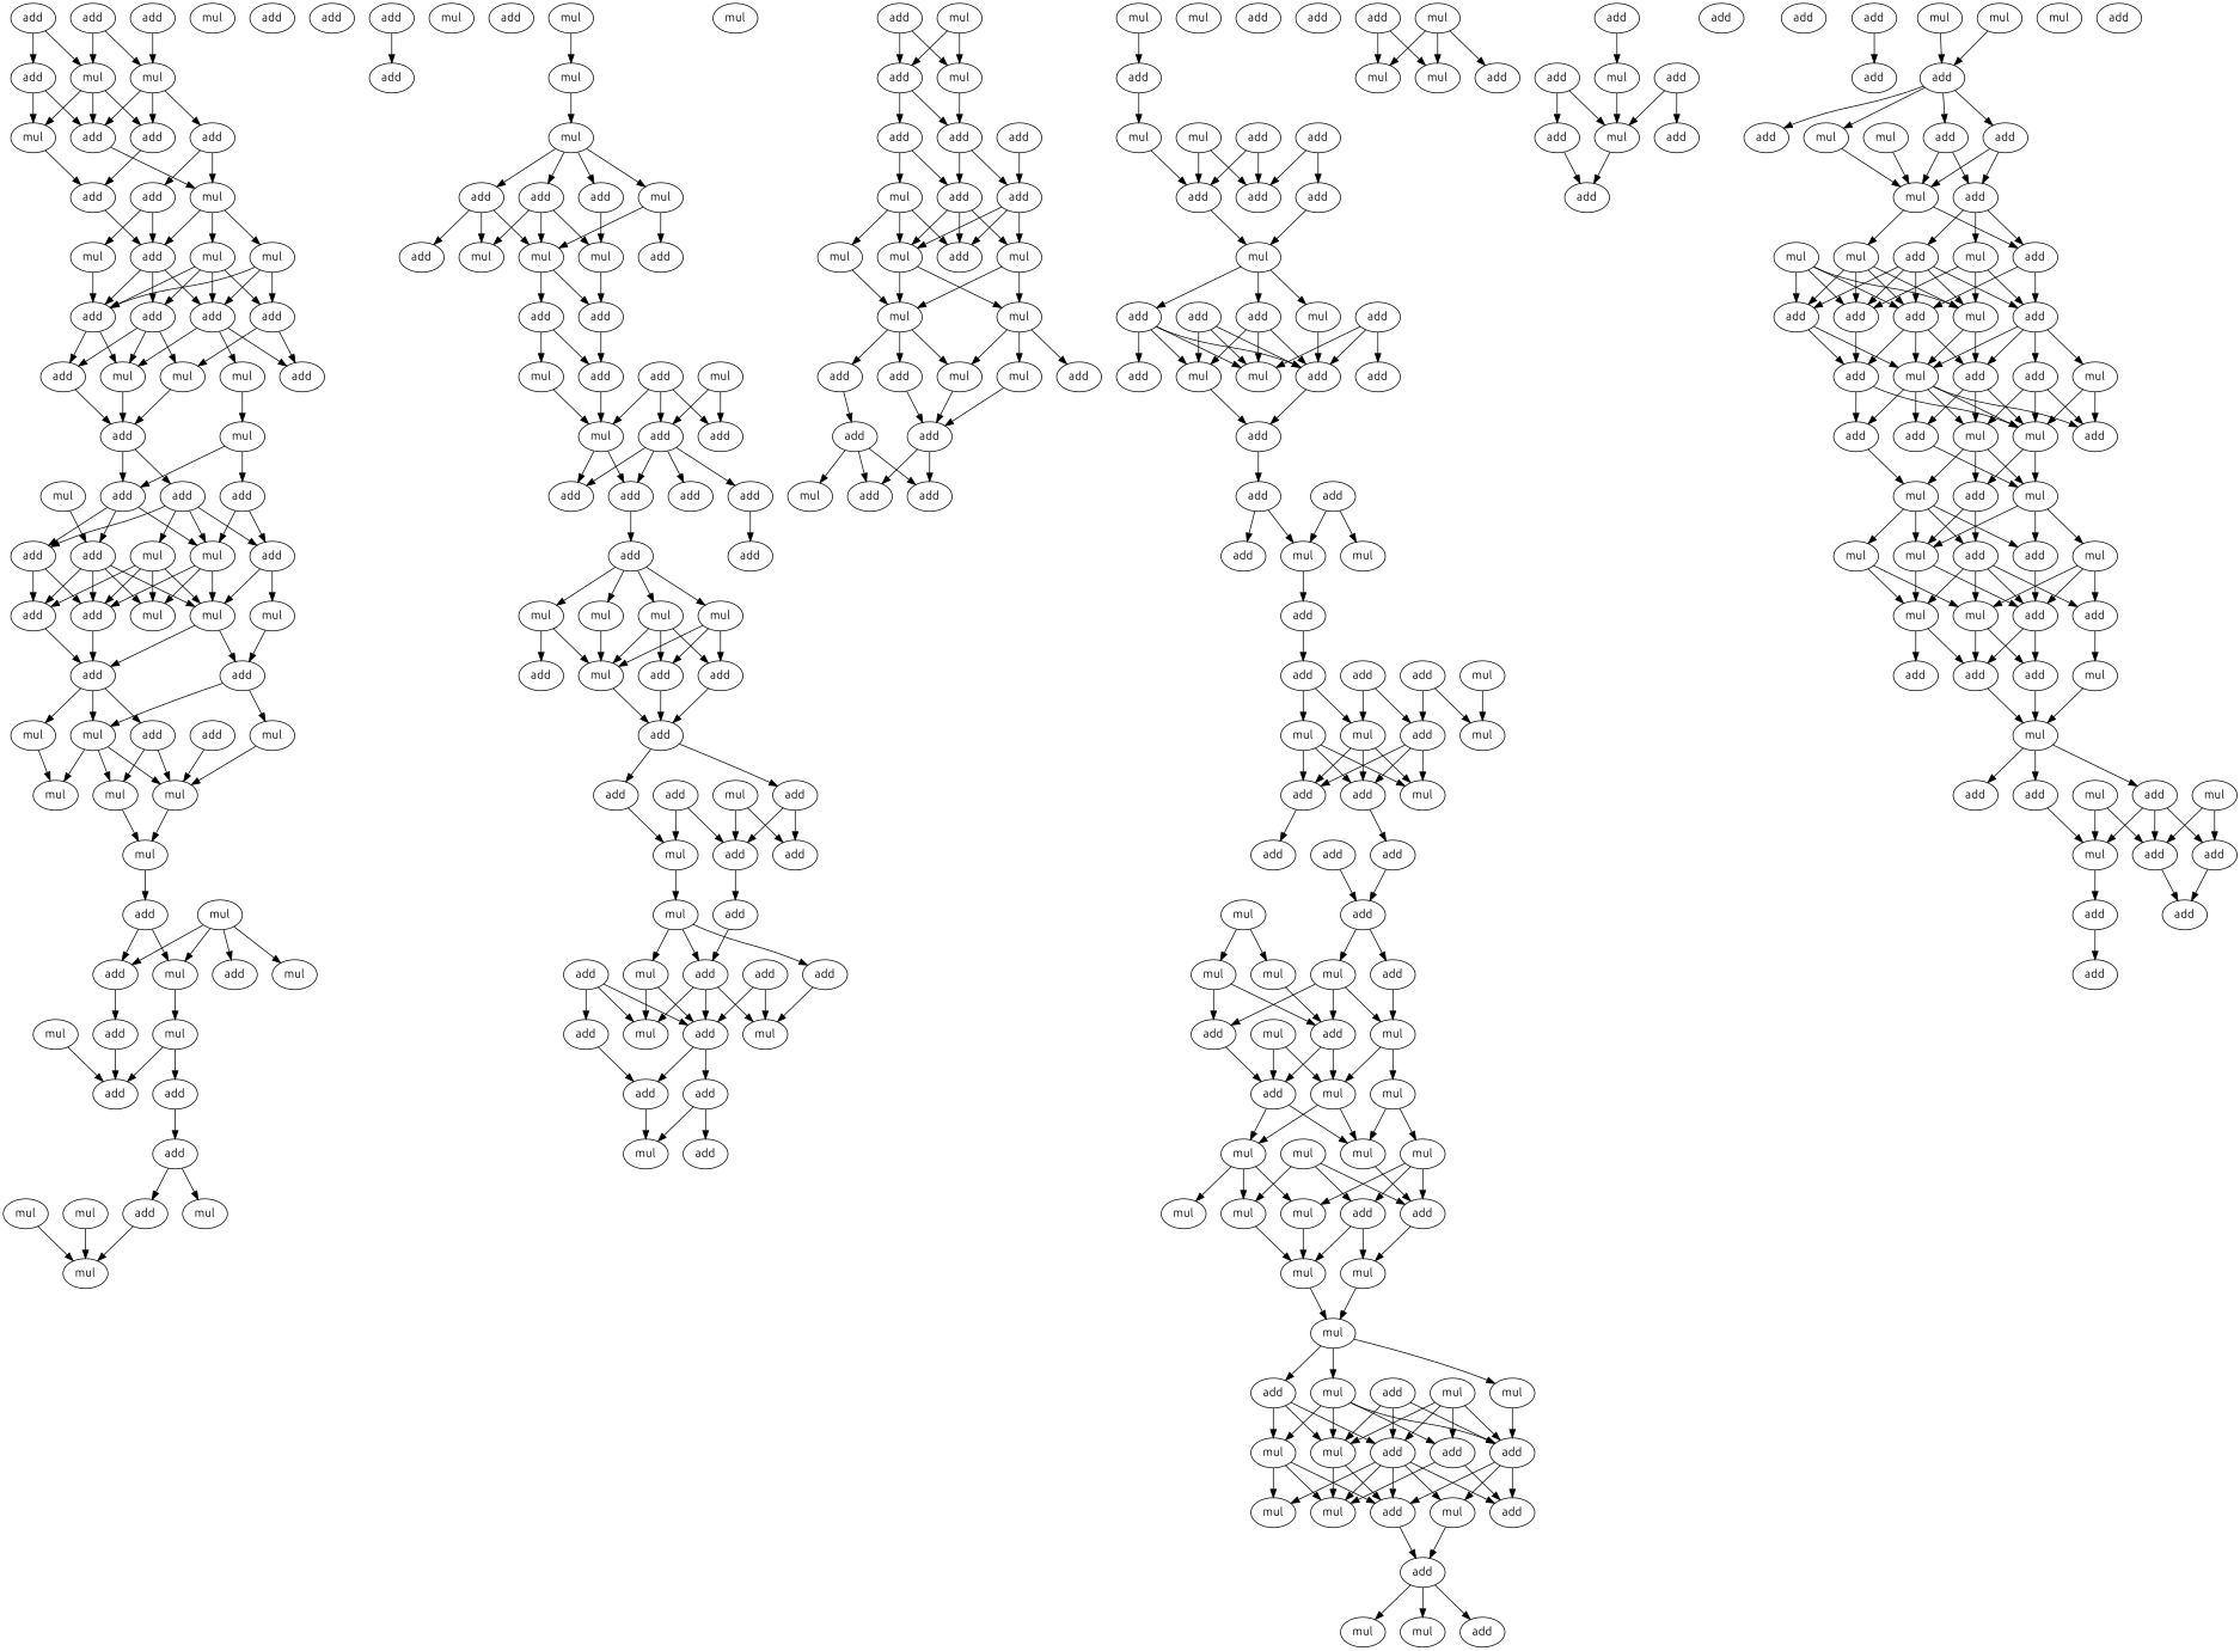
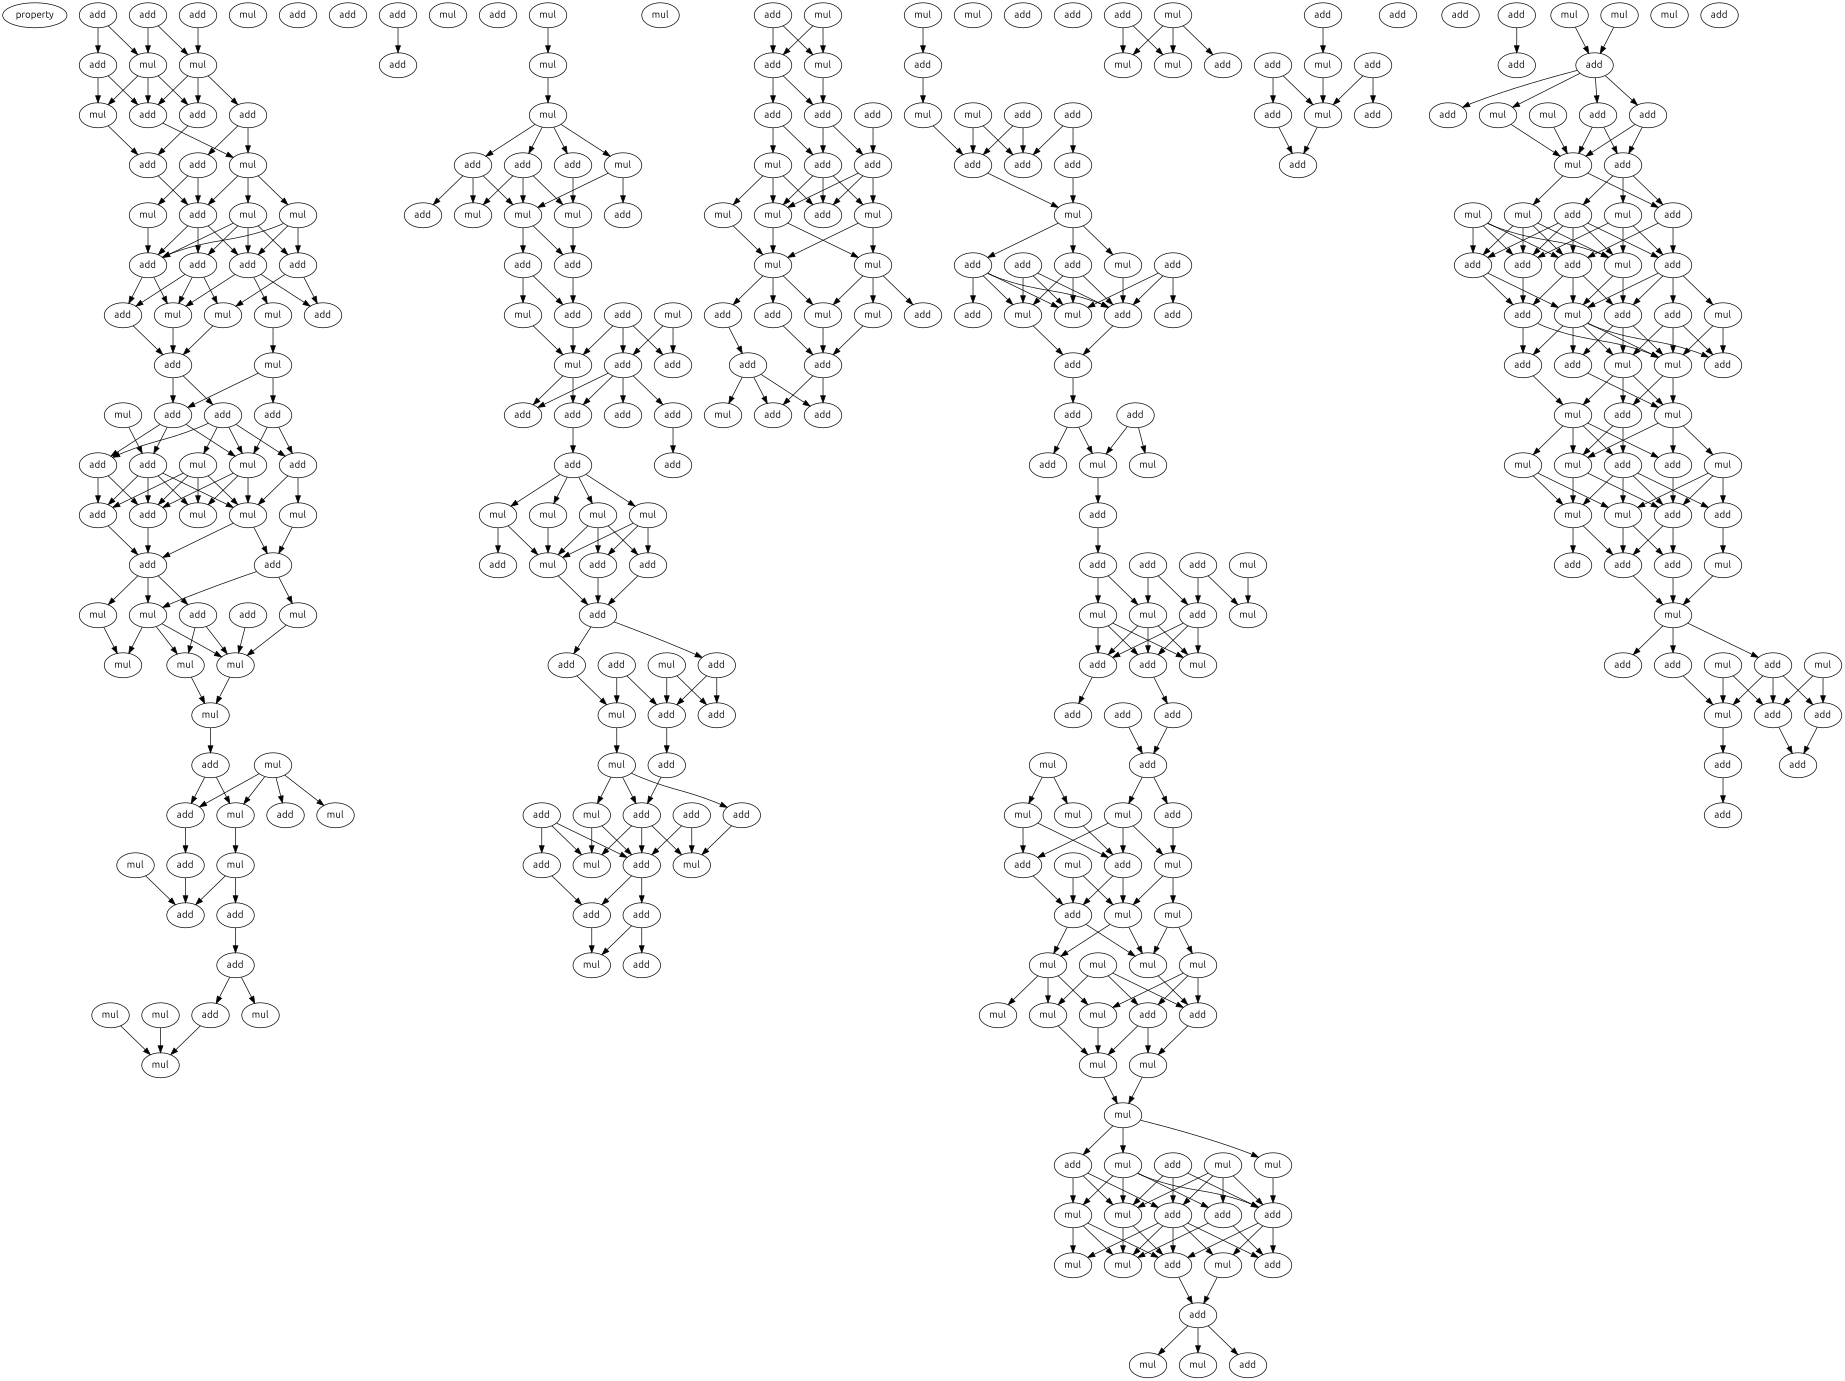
  digraph {
    fontname=Ubuntu
    node [fontcolor=black fontname=Ubuntu]
    edge [fontname=Ubuntu]
+   property [lf=1.1 mul=2]
    n2 [label=add]
    n3 [label=mul]
    n4 [label=mul]
    n5 [label=mul]
    n6 [label=add]
    n7 [label=add]
    n8 [label=add]
    n9 [label=mul]
    n10 [label=add]
    n11 [label=add]
    n12 [label=add]
    n13 [label=add]
    n14 [label=mul]
    n15 [label=add]
    n16 [label=add]
    n17 [label=mul]
    n18 [label=mul]
    n19 [label=mul]
    n20 [label=add]
    n21 [label=add]
    n22 [label=add]
    n23 [label=add]
    n24 [label=add]
    n25 [label=mul]
    n26 [label=add]
    n27 [label=mul]
    n28 [label=add]
    n29 [label=mul]
    n30 [label=add]
    n31 [label=mul]
    n32 [label=add]
    n33 [label=add]
    n34 [label=add]
    n35 [label=mul]
    n36 [label=add]
    n37 [label=add]
    n38 [label=mul]
    n39 [label=add]
    n40 [label=mul]
    n41 [label=mul]
    n42 [label=mul]
    n43 [label=add]
    n44 [label=add]
    n45 [label=mul]
    n46 [label=add]
    n47 [label=add]
    n48 [label=mul]
    n49 [label=mul]
    n50 [label=add]
    n51 [label=mul]
    n52 [label=mul]
    n53 [label=mul]
    n54 [label=mul]
    n55 [label=add]
    n56 [label=mul]
    n57 [label=add]
    n58 [label=add]
    n59 [label=mul]
    n60 [label=mul]
    n61 [label=add]
    n62 [label=mul]
    n63 [label=add]
    n64 [label=mul]
    n65 [label=mul]
    n66 [label=add]
    n67 [label=add]
    n68 [label=add]
    n69 [label=add]
    n70 [label=add]
    n71 [label=mul]
    n72 [label=mul]
    n73 [label=mul]
    n74 [label=mul]
    n75 [label=add]
    n76 [label=add]
    n77 [label=mul]
    n78 [label=add]
    n79 [label=mul]
    n80 [label=mul]
    n81 [label=mul]
    n82 [label=add]
    n83 [label=add]
    n84 [label=add]
    n85 [label=mul]
    n86 [label=mul]
    n87 [label=add]
    n88 [label=mul]
    n89 [label=mul]
    n90 [label=mul]
    n91 [label=add]
    n92 [label=add]
    n93 [label=add]
    n94 [label=add]
    n95 [label=mul]
    n96 [label=mul]
    n97 [label=add]
    n98 [label=add]
    n99 [label=add]
    n100 [label=mul]
    n101 [label=add]
    n102 [label=add]
    n103 [label=add]
    n104 [label=add]
    n105 [label=add]
    n106 [label=add]
    n107 [label=mul]
    n108 [label=mul]
    n109 [label=mul]
    n110 [label=mul]
    n111 [label=add]
    n112 [label=mul]
    n113 [label=add]
    n114 [label=add]
    n115 [label=add]
    n116 [label=add]
    n117 [label=add]
    n118 [label=mul]
    n119 [label=add]
    n120 [label=add]
    n121 [label=mul]
    n122 [label=add]
    n123 [label=mul]
    n124 [label=add]
    n125 [label=add]
    n126 [label=mul]
    n127 [label=add]
    n128 [label=mul]
    n129 [label=add]
    n130 [label=mul]
    n131 [label=add]
    n132 [label=add]
    n133 [label=add]
    n134 [label=add]
    n135 [label=add]
    n136 [label=mul]
    n137 [label=add]
    n138 [label=add]
    n139 [label=mul]
    n140 [label=add]
    n141 [label=mul]
    n142 [label=add]
    n143 [label=add]
    n144 [label=mul]
    n145 [label=add]
    n146 [label=add]
    n147 [label=add]
    n148 [label=mul]
    n149 [label=mul]
    n150 [label=add]
    n151 [label=mul]
    n152 [label=mul]
    n153 [label=mul]
    n154 [label=add]
    n155 [label=add]
    n156 [label=mul]
    n157 [label=add]
    n158 [label=mul]
    n159 [label=add]
    n160 [label=add]
    n161 [label=add]
    n162 [label=add]
    n163 [label=mul]
    n164 [label=mul]
    n165 [label=add]
    n166 [label=mul]
    n167 [label=add]
    n168 [label=add]
    n169 [label=add]
    n170 [label=add]
    n171 [label=add]
    n172 [label=mul]
    n173 [label=mul]
    n174 [label=add]
    n175 [label=add]
    n176 [label=mul]
    n177 [label=add]
    n178 [label=add]
    n179 [label=mul]
    n180 [label=mul]
    n181 [label=add]
    n182 [label=add]
    n183 [label=add]
    n184 [label=add]
    n185 [label=add]
    n186 [label=add]
    n187 [label=mul]
    n188 [label=add]
    n189 [label=mul]
    n190 [label=add]
    n191 [label=add]
    n192 [label=mul]
    n193 [label=mul]
    n194 [label=mul]
    n195 [label=mul]
    n196 [label=add]
    n197 [label=add]
    n198 [label=add]
    n199 [label=add]
    n200 [label=add]
    n201 [label=mul]
    n202 [label=add]
    n203 [label=add]
    n204 [label=add]
    n205 [label=add]
    n206 [label=mul]
    n207 [label=add]
    n208 [label=mul]
    n209 [label=mul]
    n210 [label=mul]
    n211 [label=add]
    n212 [label=mul]
    n213 [label=add]
    n214 [label=add]
    n215 [label=mul]
    n216 [label=mul]
    n217 [label=mul]
    n218 [label=mul]
    n219 [label=mul]
    n220 [label=mul]
    n221 [label=mul]
    n222 [label=add]
    n223 [label=add]
    n224 [label=mul]
    n225 [label=mul]
    n226 [label=mul]
    n227 [label=mul]
    n228 [label=mul]
    n229 [label=mul]
    n230 [label=mul]
    n231 [label=mul]
    n232 [label=add]
    n233 [label=add]
    n234 [label=mul]
    n235 [label=add]
    n236 [label=mul]
    n237 [label=mul]
    n238 [label=add]
    n239 [label=add]
    n240 [label=add]
    n241 [label=mul]
    n242 [label=mul]
    n243 [label=add]
    n244 [label=mul]
    n245 [label=add]
    n246 [label=mul]
    n247 [label=mul]
    n248 [label=add]
    n249 [label=mul]
    n250 [label=add]
    n251 [label=add]
    n252 [label=add]
    n253 [label=mul]
    n254 [label=mul]
    n255 [label=mul]
    n256 [label=add]
    n257 [label=add]
    n258 [label=mul]
    n259 [label=mul]
    n260 [label=add]
    n261 [label=add]
    n262 [label=add]
    n263 [label=add]
    n264 [label=add]
    n265 [label=add]
    n266 [label=add]
    n267 [label=add]
    n268 [label=add]
    n269 [label=mul]
    n270 [label=add]
    n271 [label=mul]
    n272 [label=mul]
    n273 [label=add]
    n274 [label=add]
    n275 [label=mul]
    n276 [label=add]
    n277 [label=mul]
    n278 [label=mul]
    n279 [label=add]
    n280 [label=mul]
    n281 [label=add]
    n282 [label=add]
    n283 [label=mul]
    n284 [label=add]
    n285 [label=add]
    n286 [label=mul]
    n287 [label=add]
    n288 [label=add]
    n289 [label=mul]
    n290 [label=add]
    n291 [label=mul]
    n292 [label=add]
    n293 [label=add]
    n294 [label=mul]
    n295 [label=mul]
    n296 [label=mul]
    n297 [label=add]
    n298 [label=add]
    n299 [label=add]
    n300 [label=mul]
    n301 [label=add]
    n302 [label=mul]
    n303 [label=add]
    n304 [label=add]
    n305 [label=mul]
    n306 [label=mul]
    n307 [label=mul]
    n308 [label=add]
    n309 [label=mul]
    n310 [label=mul]
    n311 [label=add]
    n312 [label=add]
    n313 [label=add]
    n314 [label=add]
    n315 [label=add]
    n316 [label=mul]
    n317 [label=mul]
    n318 [label=add]
    n319 [label=add]
    n320 [label=add]
    n321 [label=mul]
    n322 [label=mul]
    n323 [label=add]
    n324 [label=mul]
    n325 [label=add]
    n326 [label=add]
    n327 [label=add]
    n328 [label=add]
    n2 -> n3
    n2 -> n4
    n3 -> n9
    n3 -> n10
    n3 -> n11
    n4 -> n10
    n4 -> n11
    n4 -> n12
    n6 -> n4
    n7 -> n3
    n7 -> n8
    n8 -> n9
    n8 -> n10
    n9 -> n13
    n10 -> n14
    n11 -> n13
    n12 -> n14
    n12 -> n15
    n13 -> n16
    n14 -> n16
    n14 -> n17
    n14 -> n18
    n15 -> n16
    n15 -> n19
    n16 -> n20
    n16 -> n21
    n16 -> n22
    n17 -> n20
    n17 -> n21
    n17 -> n22
    n17 -> n23
    n18 -> n20
    n18 -> n21
    n18 -> n23
    n19 -> n20
    n20 -> n25
    n20 -> n26
    n21 -> n25
    n21 -> n27
    n21 -> n28
    n22 -> n25
    n22 -> n26
    n22 -> n29
    n23 -> n28
    n23 -> n29
    n25 -> n30
    n26 -> n30
    n27 -> n31
    n29 -> n30
    n30 -> n32
    n30 -> n33
    n31 -> n32
    n31 -> n34
    n32 -> n35
    n32 -> n36
    n32 -> n37
    n33 -> n35
    n33 -> n37
    n33 -> n39
    n33 -> n40
    n34 -> n35
    n34 -> n39
    n35 -> n41
    n35 -> n42
    n35 -> n43
    n36 -> n41
    n36 -> n42
    n36 -> n43
    n36 -> n44
    n37 -> n43
    n37 -> n44
    n38 -> n36
    n39 -> n42
    n39 -> n45
    n40 -> n41
    n40 -> n42
    n40 -> n43
    n40 -> n44
    n42 -> n46
    n42 -> n47
    n43 -> n46
    n44 -> n46
    n45 -> n47
    n46 -> n48
    n46 -> n50
    n46 -> n51
    n47 -> n48
    n47 -> n49
    n48 -> n52
    n48 -> n53
    n48 -> n54
    n49 -> n53
    n50 -> n52
    n50 -> n53
    n51 -> n54
    n52 -> n56
    n53 -> n56
    n55 -> n53
    n56 -> n57
    n57 -> n58
    n57 -> n59
    n58 -> n63
    n59 -> n64
    n60 -> n58
    n60 -> n59
    n60 -> n61
    n60 -> n62
    n63 -> n66
    n64 -> n66
    n64 -> n67
    n65 -> n66
    n67 -> n68
    n68 -> n70
    n68 -> n71
    n70 -> n73
    n72 -> n73
    n74 -> n73
    n75 -> n76
    n79 -> n80
    n80 -> n81
    n81 -> n82
    n81 -> n83
    n81 -> n84
    n81 -> n85
    n82 -> n87
    n82 -> n88
    n82 -> n89
    n83 -> n88
    n83 -> n89
    n83 -> n90
    n84 -> n90
    n85 -> n88
    n85 -> n91
    n88 -> n92
    n88 -> n93
    n90 -> n92
    n92 -> n94
    n93 -> n94
    n93 -> n95
    n94 -> n96
    n95 -> n96
    n96 -> n101
    n96 -> n104
    n97 -> n96
    n97 -> n98
    n97 -> n99
    n99 -> n101
    n99 -> n102
    n99 -> n103
    n99 -> n104
    n100 -> n98
    n100 -> n99
    n101 -> n105
    n103 -> n106
    n105 -> n107
    n105 -> n108
    n105 -> n109
    n105 -> n110
    n107 -> n111
    n107 -> n112
    n108 -> n112
    n109 -> n112
    n109 -> n113
    n109 -> n114
    n110 -> n112
    n110 -> n113
    n110 -> n114
    n112 -> n115
    n113 -> n115
    n114 -> n115
    n115 -> n116
    n115 -> n117
    n116 -> n121
    n117 -> n119
    n117 -> n120
    n118 -> n119
    n118 -> n120
    n120 -> n124
    n121 -> n123
    n122 -> n120
    n122 -> n121
    n123 -> n125
    n123 -> n126
    n123 -> n127
    n124 -> n125
    n125 -> n128
    n125 -> n129
    n125 -> n130
    n126 -> n128
    n126 -> n129
    n127 -> n130
    n129 -> n134
    n129 -> n135
    n131 -> n129
    n131 -> n130
    n132 -> n128
    n132 -> n129
    n132 -> n133
    n133 -> n134
    n134 -> n136
    n135 -> n136
    n135 -> n137
    n138 -> n139
    n138 -> n140
    n139 -> n142
    n140 -> n142
    n140 -> n143
    n141 -> n139
    n141 -> n140
    n142 -> n145
    n142 -> n146
    n143 -> n144
    n143 -> n145
    n144 -> n148
    n144 -> n149
    n144 -> n150
    n145 -> n148
    n145 -> n150
    n145 -> n151
    n146 -> n148
    n146 -> n150
    n146 -> n151
    n147 -> n146
    n148 -> n152
    n148 -> n153
    n149 -> n152
    n151 -> n152
    n151 -> n153
    n152 -> n154
    n152 -> n155
    n152 -> n156
    n153 -> n156
    n153 -> n157
    n153 -> n158
    n154 -> n159
    n155 -> n160
    n156 -> n160
    n158 -> n160
    n159 -> n161
    n159 -> n162
    n159 -> n163
    n160 -> n161
    n160 -> n162
    n164 -> n165
    n165 -> n166
    n166 -> n171
    n167 -> n168
    n167 -> n169
    n169 -> n173
    n170 -> n168
    n170 -> n171
    n171 -> n173
    n172 -> n168
    n172 -> n171
    n173 -> n174
    n173 -> n175
    n173 -> n176
    n174 -> n177
    n174 -> n178
    n174 -> n179
    n174 -> n180
    n175 -> n178
    n175 -> n179
    n175 -> n180
    n176 -> n178
    n178 -> n184
    n180 -> n184
    n181 -> n178
    n181 -> n179
    n181 -> n182
    n183 -> n178
    n183 -> n179
    n183 -> n180
    n184 -> n185
    n185 -> n186
    n185 -> n187
    n187 -> n190
    n188 -> n187
    n188 -> n189
    n190 -> n191
    n191 -> n194
    n191 -> n195
    n192 -> n193
    n194 -> n199
    n194 -> n200
    n194 -> n201
    n195 -> n199
    n195 -> n200
    n195 -> n201
    n196 -> n195
    n196 -> n197
    n197 -> n199
    n197 -> n200
    n197 -> n201
    n198 -> n193
    n198 -> n197
    n199 -> n202
    n200 -> n203
    n203 -> n205
    n204 -> n205
    n205 -> n206
    n205 -> n207
    n206 -> n211
    n206 -> n212
    n206 -> n213
    n207 -> n212
    n208 -> n209
    n208 -> n210
    n209 -> n213
    n210 -> n211
    n210 -> n213
    n211 -> n214
    n212 -> n216
    n212 -> n217
    n213 -> n214
    n213 -> n216
    n214 -> n218
    n214 -> n219
    n215 -> n214
    n215 -> n216
    n216 -> n218
    n216 -> n219
    n217 -> n218
    n217 -> n220
    n218 -> n223
    n219 -> n221
    n219 -> n224
    n219 -> n225
    n220 -> n221
    n220 -> n222
    n220 -> n223
    n221 -> n227
    n222 -> n227
    n222 -> n228
    n223 -> n228
    n225 -> n227
    n226 -> n222
    n226 -> n223
    n226 -> n225
    n227 -> n229
    n228 -> n229
    n229 -> n230
    n229 -> n231
    n229 -> n232
    n230 -> n233
    n230 -> n234
    n230 -> n235
    n230 -> n236
    n231 -> n235
    n232 -> n234
    n232 -> n236
    n232 -> n238
    n233 -> n240
    n233 -> n241
    n234 -> n241
    n234 -> n243
    n234 -> n244
    n235 -> n240
    n235 -> n242
    n235 -> n243
    n236 -> n241
    n236 -> n243
    n237 -> n233
    n237 -> n235
    n237 -> n236
    n237 -> n238
    n238 -> n240
    n238 -> n241
    n238 -> n242
    n238 -> n243
    n238 -> n244
    n239 -> n235
    n239 -> n236
    n239 -> n238
    n242 -> n245
    n243 -> n245
    n245 -> n246
    n245 -> n247
    n245 -> n248
    n252 -> n253
    n252 -> n254
    n255 -> n253
    n255 -> n254
    n255 -> n256
    n257 -> n258
    n258 -> n259
    n259 -> n264
    n260 -> n259
    n260 -> n261
    n261 -> n264
    n262 -> n259
    n262 -> n263
    n267 -> n268
    n269 -> n270
    n270 -> n273
    n270 -> n274
    n270 -> n275
    n270 -> n276
    n272 -> n270
    n273 -> n278
    n273 -> n279
    n274 -> n278
    n274 -> n279
    n275 -> n278
    n277 -> n278
    n278 -> n280
    n278 -> n281
    n279 -> n281
    n279 -> n282
    n279 -> n283
    n280 -> n284
    n280 -> n285
    n280 -> n286
    n280 -> n287
    n281 -> n285
    n281 -> n288
    n282 -> n284
    n282 -> n285
    n282 -> n286
    n282 -> n287
    n282 -> n288
    n283 -> n286
    n283 -> n287
    n283 -> n288
    n284 -> n290
    n284 -> n291
    n285 -> n290
    n285 -> n291
    n285 -> n292
    n286 -> n291
    n286 -> n292
    n287 -> n290
    n288 -> n291
    n288 -> n292
    n288 -> n293
    n288 -> n294
    n289 -> n284
    n289 -> n285
    n289 -> n286
    n289 -> n287
    n290 -> n295
    n290 -> n298
    n291 -> n295
    n291 -> n296
    n291 -> n297
    n291 -> n298
    n291 -> n299
    n292 -> n295
    n292 -> n296
    n292 -> n299
    n293 -> n295
    n293 -> n296
    n293 -> n297
    n294 -> n295
    n294 -> n297
    n295 -> n300
    n295 -> n301
    n296 -> n300
    n296 -> n301
    n296 -> n302
    n298 -> n302
    n299 -> n300
    n300 -> n303
    n300 -> n306
    n300 -> n307
    n301 -> n304
    n301 -> n306
    n302 -> n303
    n302 -> n304
    n302 -> n305
    n302 -> n306
    n303 -> n308
    n304 -> n308
    n304 -> n309
    n304 -> n310
    n304 -> n311
    n305 -> n309
    n305 -> n310
    n306 -> n308
    n306 -> n310
    n307 -> n308
    n307 -> n309
    n307 -> n311
    n308 -> n313
    n308 -> n314
    n309 -> n313
    n309 -> n314
    n310 -> n313
    n310 -> n315
    n311 -> n316
    n313 -> n317
    n314 -> n317
    n316 -> n317
    n317 -> n318
    n317 -> n319
    n317 -> n320
    n319 -> n322
    n320 -> n322
    n320 -> n323
    n320 -> n325
    n321 -> n322
    n321 -> n323
    n322 -> n327
    n323 -> n326
    n324 -> n323
    n324 -> n325
    n325 -> n326
    n327 -> n328
  }
